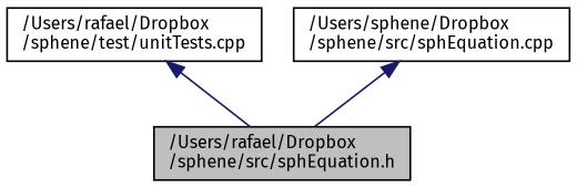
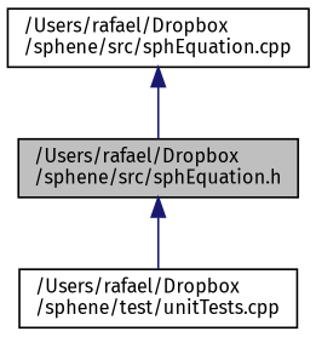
  digraph {
    fontname="Fira Sans"
    node [color=black fillcolor=white fontname="Fira Sans" fontsize=10 shape=record style=filled]
    edge [color=midnightblue dir=back fontname="Fira Sans" fontsize=10 labelfontname=Helvetica labelfontsize=10 style=solid]
    n1 [fillcolor=grey75 fontcolor=black height=0.2 label="/Users/rafael/Dropbox\l/sphene/src/sphEquation.h" width=0.4]
    n2 [height=0.2 label="/Users/rafael/Dropbox\l/sphene/test/unitTests.cpp" width=0.4]
-   n3 [height=0.2 label="/Users/sphene/Dropbox\l/sphene/src/sphEquation.cpp" width=0.4]
-   n2 -> n1
+   n3 [height=0.2 label="/Users/rafael/Dropbox\l/sphene/src/sphEquation.cpp" width=0.4]
+   n1 -> n2
    n3 -> n1
  }
